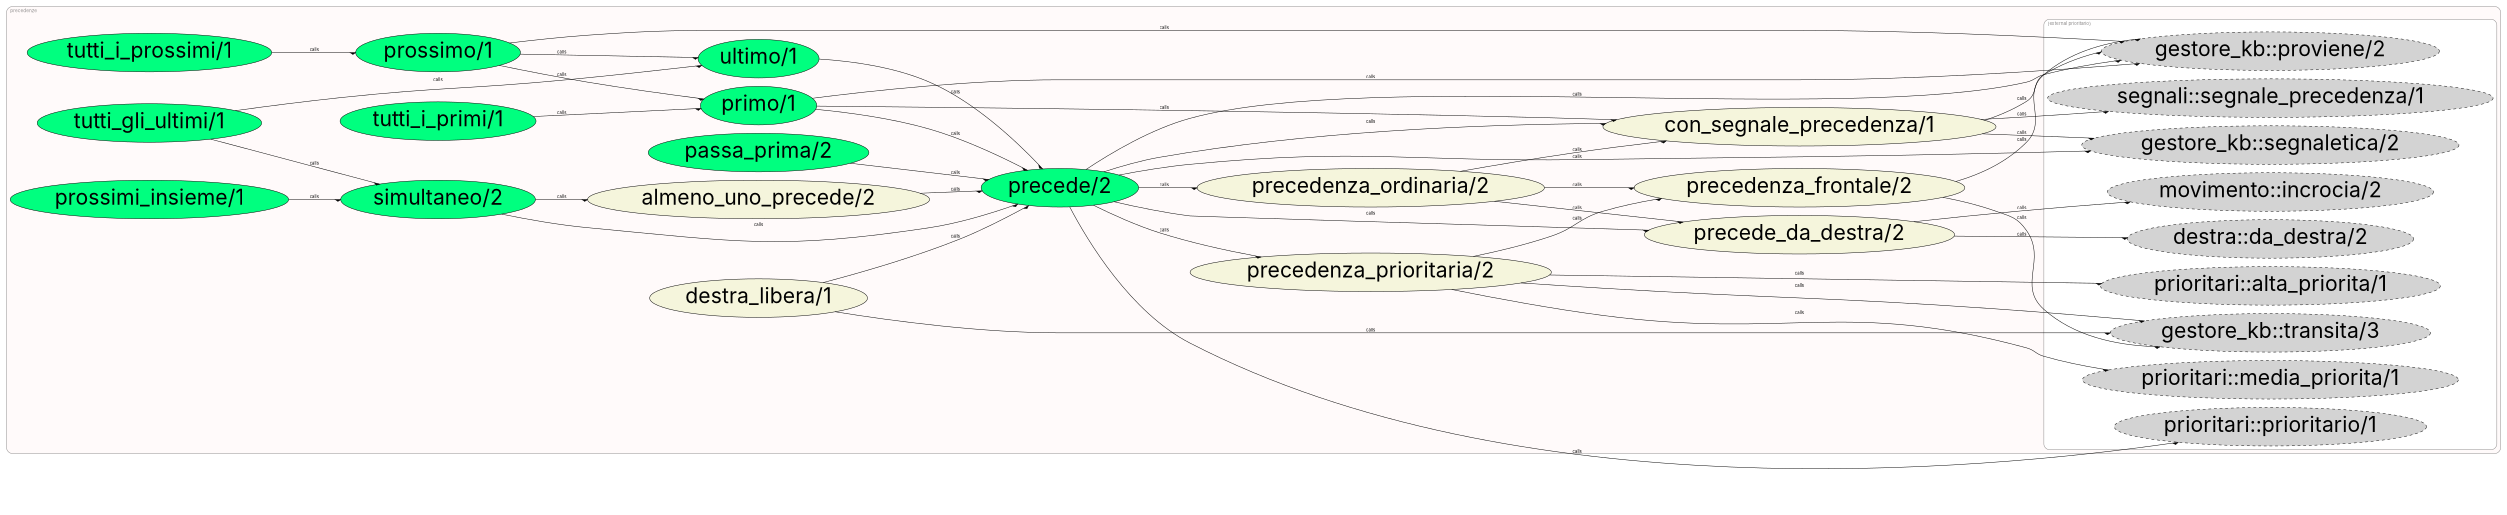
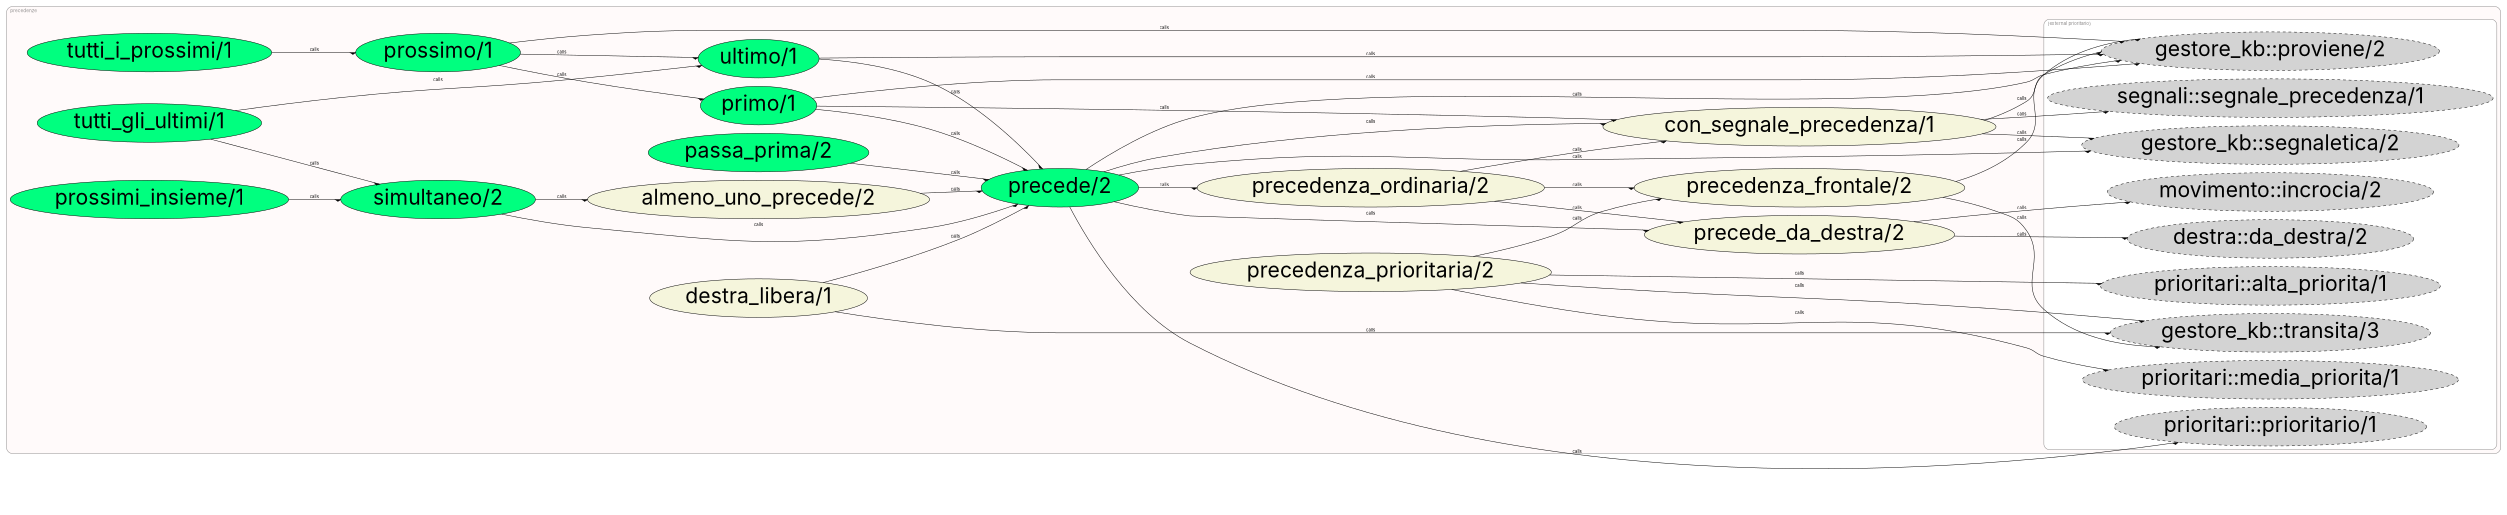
  digraph {
    clusterrank=local
    compound=true
    fontcolor=snow4
    fontname=Inter
    fontsize=10
    labeljust=l
    pack=true
    pencolor=snow4
    rankdir=LR
    ranksep=1.25
    splines=true
    node [fillcolor=springgreen fontname=Inter fontsize=9 shape=ellipse style=filled]
    edge [arrowhead=rdiamond fontname=Inter fontsize=9]
    n1 [fillcolor=lightgrey label=<<FONT POINT-SIZE="45"><![CDATA[gestore_kb::proviene/2]]></FONT>> style="filled,dashed"]
    n2 [fillcolor=lightgrey label=<<FONT POINT-SIZE="45"><![CDATA[gestore_kb::transita/3]]></FONT>> style="filled,dashed"]
    n3 [fillcolor=lightgrey label=<<FONT POINT-SIZE="45"><![CDATA[gestore_kb::segnaletica/2]]></FONT>> style="filled,dashed"]
    n4 [fillcolor=lightgrey label=<<FONT POINT-SIZE="45"><![CDATA[segnali::segnale_precedenza/1]]></FONT>> style="filled,dashed"]
    n5 [fillcolor=lightgrey label=<<FONT POINT-SIZE="45"><![CDATA[prioritari::prioritario/1]]></FONT>> style="filled,dashed"]
    n6 [fillcolor=lightgrey label=<<FONT POINT-SIZE="45"><![CDATA[prioritari::alta_priorita/1]]></FONT>> style="filled,dashed"]
    n7 [fillcolor=lightgrey label=<<FONT POINT-SIZE="45"><![CDATA[prioritari::media_priorita/1]]></FONT>> style="filled,dashed"]
    n8 [fillcolor=lightgrey label=<<FONT POINT-SIZE="45"><![CDATA[destra::da_destra/2]]></FONT>> style="filled,dashed"]
    n9 [fillcolor=lightgrey label=<<FONT POINT-SIZE="45"><![CDATA[movimento::incrocia/2]]></FONT>> style="filled,dashed"]
    n10 [label=<<FONT POINT-SIZE="45"><![CDATA[primo/1]]></FONT>>]
    n11 [label=<<FONT POINT-SIZE="45"><![CDATA[precede/2]]></FONT>>]
    n12 [fillcolor=beige label=<<FONT POINT-SIZE="45"><![CDATA[con_segnale_precedenza/1]]></FONT>>]
    n13 [label=<<FONT POINT-SIZE="45"><![CDATA[ultimo/1]]></FONT>>]
    n14 [label=<<FONT POINT-SIZE="45"><![CDATA[simultaneo/2]]></FONT>>]
    n15 [label=<<FONT POINT-SIZE="45"><![CDATA[prossimo/1]]></FONT>>]
    n16 [fillcolor=beige label=<<FONT POINT-SIZE="45"><![CDATA[precedenza_prioritaria/2]]></FONT>>]
    n17 [fillcolor=beige label=<<FONT POINT-SIZE="45"><![CDATA[precedenza_ordinaria/2]]></FONT>>]
    n18 [fillcolor=beige label=<<FONT POINT-SIZE="45"><![CDATA[precede_da_destra/2]]></FONT>>]
    n19 [fillcolor=beige label=<<FONT POINT-SIZE="45"><![CDATA[precedenza_frontale/2]]></FONT>>]
    n20 [label=<<FONT POINT-SIZE="45"><![CDATA[passa_prima/2]]></FONT>>]
-   n21 [label=<<FONT POINT-SIZE="45"><![CDATA[tutti_i_primi/1]]></FONT>>]
    n22 [label=<<FONT POINT-SIZE="45"><![CDATA[tutti_i_prossimi/1]]></FONT>>]
    n23 [label=<<FONT POINT-SIZE="45"><![CDATA[prossimi_insieme/1]]></FONT>>]
    n24 [fillcolor=beige label=<<FONT POINT-SIZE="45"><![CDATA[almeno_uno_precede/2]]></FONT>>]
    n25 [label=<<FONT POINT-SIZE="45"><![CDATA[tutti_gli_ultimi/1]]></FONT>>]
    n26 [fillcolor=beige label=<<FONT POINT-SIZE="45"><![CDATA[destra_libera/1]]></FONT>>]
    subgraph cluster_1 {
      bgcolor=snow
      label=precedenze
      style=rounded
      n10
      n11
      n12
      n13
      n14
      n15
      n16
      n17
      n18
      n19
      n20
-     n21
      n22
      n23
      n24
      n25
      n26
      subgraph cluster_2 {
        bgcolor=white
        label="(external prioritario)"
        style=rounded
        n1
        n2
        n3
        n4
        n5
        n6
        n7
        n8
        n9
      }
    }
    n10 -> n1 [label=<<![CDATA[calls]]><BR/>>]
    n10 -> n11 [label=<<![CDATA[calls]]><BR/>>]
    n10 -> n12 [label=<<![CDATA[calls]]><BR/>>]
    n11 -> n1 [label=<<![CDATA[calls]]><BR/>>]
    n11 -> n3 [label=<<![CDATA[calls]]><BR/>>]
    n11 -> n5 [label=<<![CDATA[calls]]><BR/>>]
    n11 -> n12 [label=<<![CDATA[calls]]><BR/>>]
-   n11 -> n16 [label=<<![CDATA[calls]]><BR/>>]
    n11 -> n17 [label=<<![CDATA[calls]]><BR/>>]
    n11 -> n18 [label=<<![CDATA[calls]]><BR/>>]
    n12 -> n1 [label=<<![CDATA[calls]]><BR/>>]
    n12 -> n3 [label=<<![CDATA[calls]]><BR/>>]
    n12 -> n4 [label=<<![CDATA[calls]]><BR/>>]
+   n13 -> n1 [label=<<![CDATA[calls]]><BR/>>]
    n13 -> n11 [label=<<![CDATA[calls]]><BR/>>]
    n14 -> n11 [label=<<![CDATA[calls]]><BR/>>]
    n14 -> n24 [label=<<![CDATA[calls]]><BR/>>]
    n15 -> n1 [label=<<![CDATA[calls]]><BR/>>]
    n15 -> n10 [label=<<![CDATA[calls]]><BR/>>]
    n15 -> n13 [label=<<![CDATA[calls]]><BR/>>]
    n16 -> n2 [label=<<![CDATA[calls]]><BR/>>]
    n16 -> n6 [label=<<![CDATA[calls]]><BR/>>]
    n16 -> n7 [label=<<![CDATA[calls]]><BR/>>]
    n16 -> n19 [label=<<![CDATA[calls]]><BR/>>]
    n17 -> n12 [label=<<![CDATA[calls]]><BR/>>]
    n17 -> n18 [label=<<![CDATA[calls]]><BR/>>]
    n17 -> n19 [label=<<![CDATA[calls]]><BR/>>]
    n18 -> n8 [label=<<![CDATA[calls]]><BR/>>]
    n18 -> n9 [label=<<![CDATA[calls]]><BR/>>]
    n19 -> n1 [label=<<![CDATA[calls]]><BR/>>]
    n19 -> n2 [label=<<![CDATA[calls]]><BR/>>]
    n20 -> n11 [label=<<![CDATA[calls]]><BR/>>]
-   n21 -> n10 [label=<<![CDATA[calls]]><BR/>>]
    n22 -> n15 [label=<<![CDATA[calls]]><BR/>>]
    n23 -> n14 [label=<<![CDATA[calls]]><BR/>>]
    n24 -> n11 [label=<<![CDATA[calls]]><BR/>>]
    n25 -> n13 [label=<<![CDATA[calls]]><BR/>>]
    n25 -> n14 [label=<<![CDATA[calls]]><BR/>>]
    n26 -> n2 [label=<<![CDATA[calls]]><BR/>>]
    n26 -> n11 [label=<<![CDATA[calls]]><BR/>>]
  }
